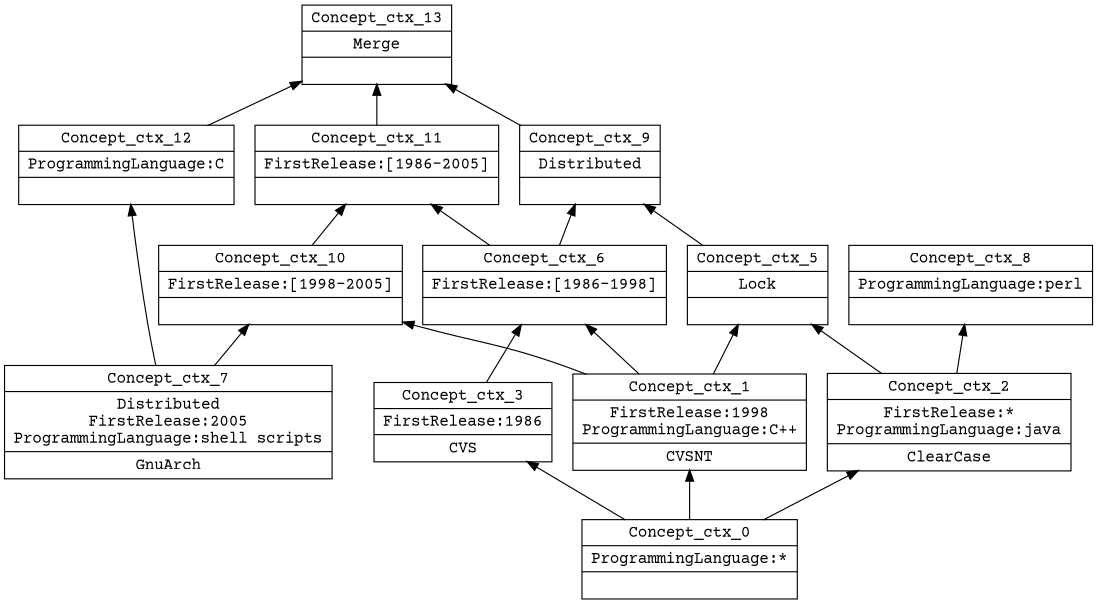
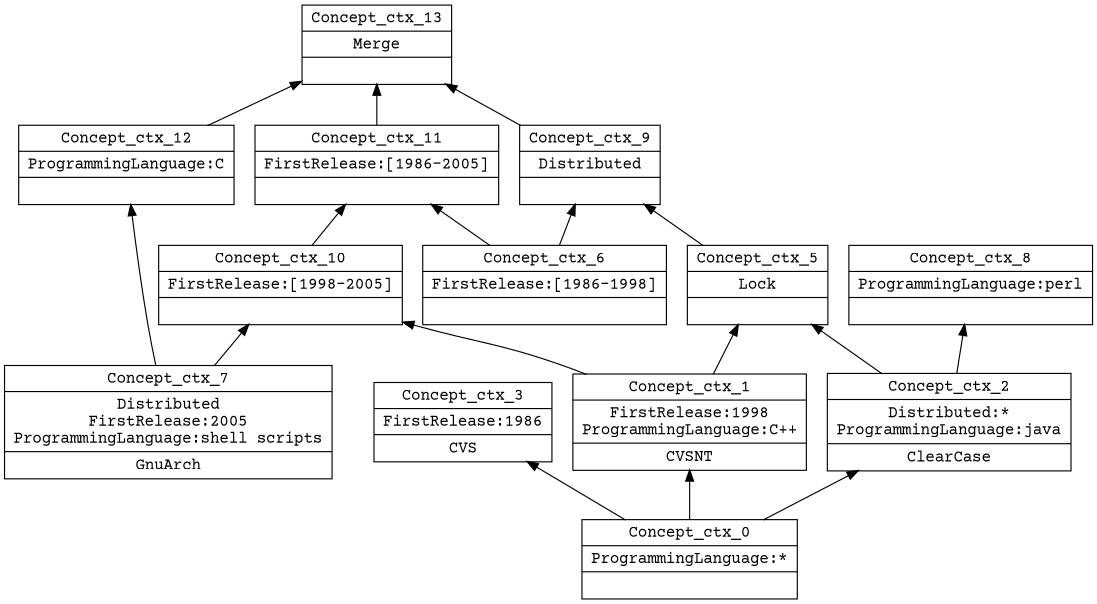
  digraph {
    fontname="Courier Prime"
    rankdir=BT
    node [fontname="Courier Prime" shape=record]
    edge [fontname="Courier Prime"]
-   n1 [label="{Concept_ctx_2|FirstRelease:*\nProgrammingLanguage:java\n|ClearCase\n}"]
+   n1 [label="{Concept_ctx_2|Distributed:*\nProgrammingLanguage:java\n|ClearCase\n}"]
    n2 [label="{Concept_ctx_8|ProgrammingLanguage:perl\n|}"]
    n3 [label="{Concept_ctx_5|Lock\n|}"]
    n4 [label="{Concept_ctx_7|Distributed\nFirstRelease:2005\nProgrammingLanguage:shell scripts\n|GnuArch\n}"]
    n5 [label="{Concept_ctx_3|FirstRelease:1986\n|CVS\n}"]
    n6 [label="{Concept_ctx_6|FirstRelease:[1986-1998]\n|}"]
    n7 [label="{Concept_ctx_12|ProgrammingLanguage:C\n|}"]
    n8 [label="{Concept_ctx_1|FirstRelease:1998\nProgrammingLanguage:C++\n|CVSNT\n}"]
    n9 [label="{Concept_ctx_10|FirstRelease:[1998-2005]\n|}"]
    n10 [label="{Concept_ctx_9|Distributed\n|}"]
    n11 [label="{Concept_ctx_11|FirstRelease:[1986-2005]\n|}"]
    n12 [label="{Concept_ctx_13|Merge\n|}"]
    n13 [label="{Concept_ctx_0|ProgrammingLanguage:*\n|}"]
    subgraph sub_1 {
      label=ctx
      n1
      n2
      n3
      n4
      n5
      n6
      n7
      n8
      n9
      n10
      n11
      n12
      n13
    }
    n1 -> n2
    n1 -> n3
    n3 -> n10
    n4 -> n7
    n4 -> n9
-   n5 -> n6
    n6 -> n10
    n6 -> n11
    n7 -> n12
    n8 -> n3
-   n8 -> n6
    n8 -> n9
    n9 -> n11
    n10 -> n12
    n11 -> n12
    n13 -> n1
    n13 -> n5
    n13 -> n8
  }
